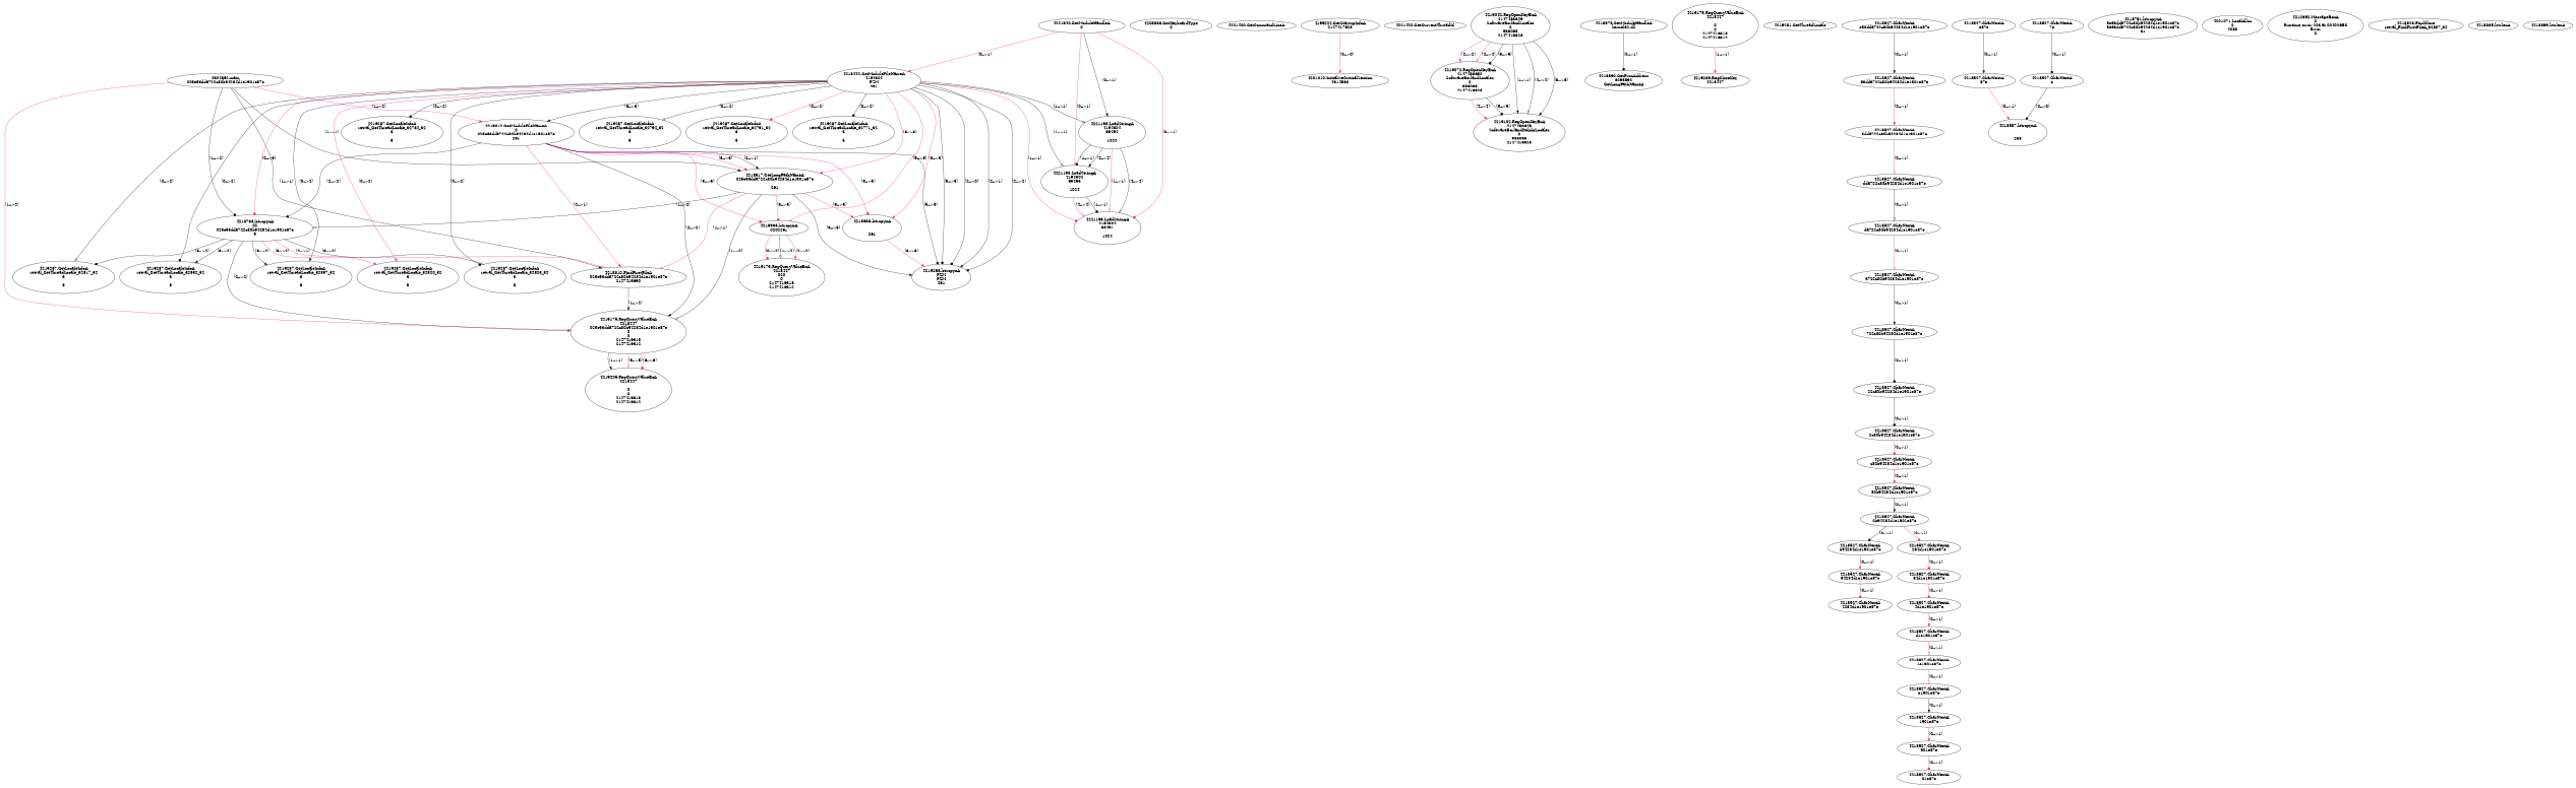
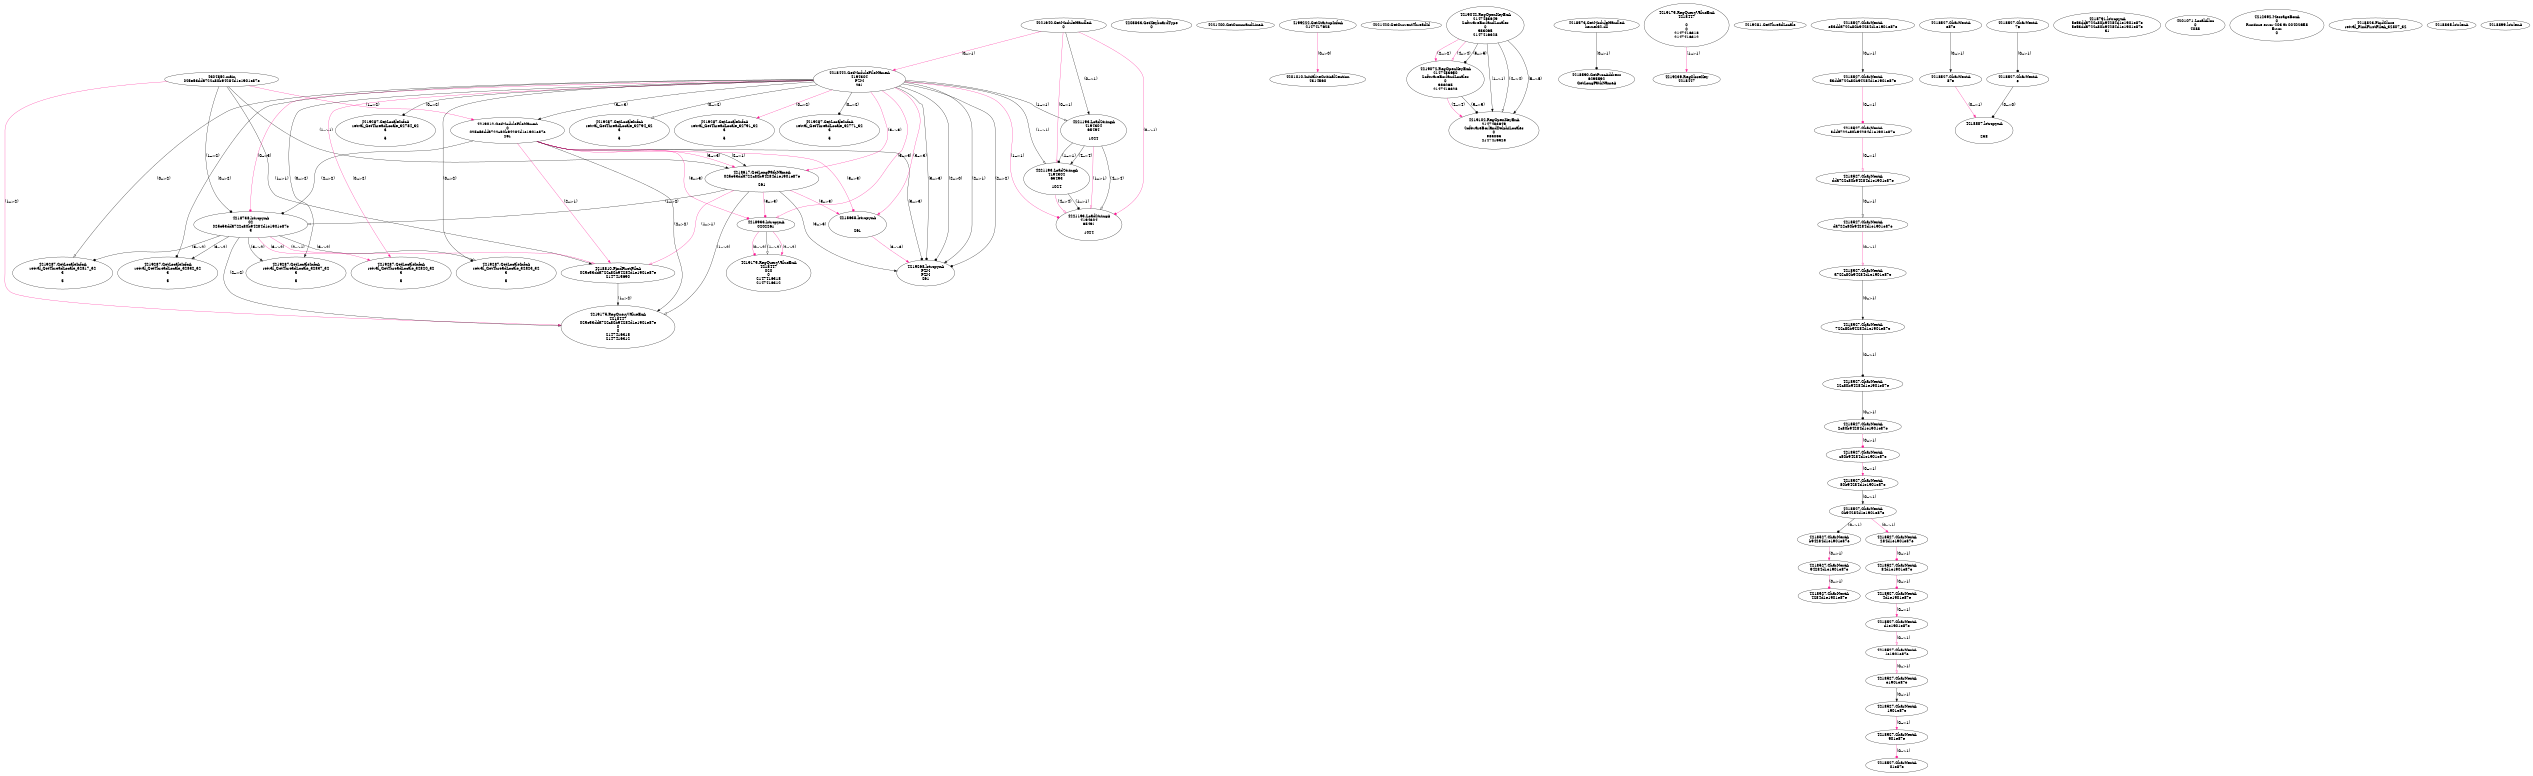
  digraph {
    fontname="DejaVu Serif"
    node [fontname="DejaVu Serif"]
    edge [arrowhead=normal color=black fontname="DejaVu Serif"]
    n1 [label="4304852.main\n025e53dda722c80b94284d1e1901e87e"]
    n2 [label="4219012.GetModuleFileNameA\n0\n025e53dda722c80b94284d1e1901e87e\n261"]
    n3 [label="4218617.GetLongPathNameA\n025e53dda722c80b94284d1e1901e87e\n\n261"]
    n4 [label="4218738.lstrcpynA\n02\n025e53dda722c80b94284d1e1901e87e\n3"]
    n5 [label="4218810.FindFirstFileA\n025e53dda722c80b94284d1e1901e87e\n2147415690"]
    n6 [label="4219175.RegQueryValueExA\n4218447\n025e53dda722c80b94284d1e1901e87e\n0\n0\n2147416318\n2147416312"]
    n7 [label="4218638.lstrcpynA\n\n\n261"]
    n8 [label="4219268.lstrcpynA\nPZM\nPZM\n261"]
    n9 [label="4218933.lstrcpynA\n0202261"]
    n10 [label="4219287.GetLocaleInfoA\nretval_GetThreadLocale_32823_32\n3\n\n5"]
    n11 [label="4219287.GetLocaleInfoA\nretval_GetThreadLocale_32832_32\n3\n\n5"]
    n12 [label="4219287.GetLocaleInfoA\nretval_GetThreadLocale_32817_32\n3\n\n5"]
    n13 [label="4219287.GetLocaleInfoA\nretval_GetThreadLocale_32820_32\n3\n\n5"]
    n14 [label="4219287.GetLocaleInfoA\nretval_GetThreadLocale_32837_32\n3\n\n5"]
-   n15 [label="4219205.RegQueryValueExA\n4218447\n\n0\n0\n2147416318\n2147416312"]
    n16 [label="4221640.GetModuleHandleA\n0"]
    n17 [label="4218442.GetModuleFileNameA\n4194304\nPZM\n261"]
    n18 [label="4221193.LoadStringA\n4194304\n65494\n\n1024"]
    n19 [label="4221193.LoadStringA\n4194304\n65493\n\n1024"]
    n20 [label="4221193.LoadStringA\n4194304\n65491\n\n1024"]
    n21 [label="4219287.GetLocaleInfoA\nretval_GetThreadLocale_32784_32\n3\n\n5"]
    n22 [label="4219287.GetLocaleInfoA\nretval_GetThreadLocale_32794_32\n3\n\n5"]
    n23 [label="4219287.GetLocaleInfoA\nretval_GetThreadLocale_32791_32\n3\n\n5"]
    n24 [label="4219287.GetLocaleInfoA\nretval_GetThreadLocale_32771_32\n3\n\n5"]
    n25 [label="4208833.GetKeyboardType\n0"]
    n26 [label="4221400.GetCommandLineA\n"]
    n27 [label="4199222.GetStartupInfoA\n2147417628"]
    n28 [label="4201010.InitializeCriticalSection\n4314560"]
    n29 [label="4221420.GetCurrentThreadId\n"]
    n30 [label="4219175.RegQueryValueExA\n4218447\n020\n0\n2147416318\n2147416312"]
    n31 [label="4219042.RegOpenKeyExA\n2147483649\nSoftware\Borland\Locales\n0\n983065\n2147416328"]
    n32 [label="4219072.RegOpenKeyExA\n2147483650\nSoftware\Borland\Locales\n0\n983065\n2147416328"]
    n33 [label="4219102.RegOpenKeyExA\n2147483649\nSoftware\Borland\Delphi\Locales\n0\n983065\n2147416328"]
    n34 [label="4218573.GetModuleHandleA\nkernel32.dll"]
    n35 [label="4218590.GetProcAddress\n6295592\nGetLongPathNameA"]
    n36 [label="4219175.RegQueryValueExA\n4218447\n\n0\n0\n2147416318\n2147416312"]
    n37 [label="4219239.RegCloseKey\n4218447"]
    n38 [label="4219281.GetThreadLocale\n"]
    n39 [label="4218527.CharNextA\ne53dda722c80b94284d1e1901e87e"]
    n40 [label="4218527.CharNextA\n53dda722c80b94284d1e1901e87e"]
    n41 [label="4218527.CharNextA\n3dda722c80b94284d1e1901e87e"]
    n42 [label="4218527.CharNextA\ndda722c80b94284d1e1901e87e"]
    n43 [label="4218527.CharNextA\nda722c80b94284d1e1901e87e"]
    n44 [label="4218527.CharNextA\na722c80b94284d1e1901e87e"]
    n45 [label="4218527.CharNextA\n722c80b94284d1e1901e87e"]
    n46 [label="4218527.CharNextA\n22c80b94284d1e1901e87e"]
    n47 [label="4218527.CharNextA\n2c80b94284d1e1901e87e"]
    n48 [label="4218527.CharNextA\nc80b94284d1e1901e87e"]
    n49 [label="4218527.CharNextA\n80b94284d1e1901e87e"]
    n50 [label="4218527.CharNextA\n0b94284d1e1901e87e"]
    n51 [label="4218527.CharNextA\nb94284d1e1901e87e"]
    n52 [label="4218527.CharNextA\n284d1e1901e87e"]
    n53 [label="4218527.CharNextA\n94284d1e1901e87e"]
    n54 [label="4218527.CharNextA\n4284d1e1901e87e"]
    n55 [label="4218527.CharNextA\n84d1e1901e87e"]
    n56 [label="4218527.CharNextA\n4d1e1901e87e"]
    n57 [label="4218527.CharNextA\nd1e1901e87e"]
    n58 [label="4218527.CharNextA\n1e1901e87e"]
    n59 [label="4218527.CharNextA\ne1901e87e"]
    n60 [label="4218527.CharNextA\n1901e87e"]
    n61 [label="4218527.CharNextA\n901e87e"]
    n62 [label="4218527.CharNextA\n01e87e"]
    n63 [label="4218527.CharNextA\ne87e"]
    n64 [label="4218527.CharNextA\n87e"]
    n65 [label="4218887.lstrcpynA\n\n\n258"]
    n66 [label="4218527.CharNextA\n7e"]
    n67 [label="4218527.CharNextA\ne"]
    n68 [label="4218791.lstrcpynA\n5e53dda722c80b94284d1e1901e87e\n5e53dda722c80b94284d1e1901e87e\n31"]
    n69 [label="4201071.LocalAlloc\n0\n4088"]
    n70 [label="4212392.MessageBoxA\n0\nRuntime error 203 at 004026E8\nError\n0"]
    n71 [label="4218823.FindClose\nretval_FindFirstFileA_32807_32"]
    n72 [label="4218835.lstrlenA\n"]
    n73 [label="4218899.lstrlenA\n"]
    n1 -> n2 [color=deeppink label="(1-->2)"]
    n1 -> n3 [label="(1-->1)"]
    n1 -> n4 [arrowhead=dot label="(1-->2)"]
    n1 -> n5 [label="(1-->1)"]
    n1 -> n6 [color=deeppink label="(1-->2)"]
    n2 -> n3 [label="(2-->1)"]
    n2 -> n3 [color=deeppink label="(3-->3)"]
    n2 -> n4 [arrowhead=dot label="(2-->2)"]
    n2 -> n5 [color=deeppink label="(2-->1)"]
    n2 -> n6 [label="(2-->2)"]
    n2 -> n7 [arrowhead=dot color=deeppink label="(3-->3)"]
    n2 -> n8 [arrowhead=dot label="(3-->3)"]
    n2 -> n9 [arrowhead=dot color=deeppink label="(3-->3)"]
    n3 -> n4 [arrowhead=onormal label="(1-->2)"]
    n3 -> n5 [arrowhead=onormal color=deeppink label="(1-->1)"]
    n3 -> n6 [arrowhead=onormal label="(1-->2)"]
    n3 -> n7 [color=deeppink label="(3-->3)"]
    n3 -> n8 [label="(3-->3)"]
    n3 -> n9 [arrowhead=dot color=deeppink label="(3-->3)"]
    n4 -> n5 [arrowhead=onormal color=deeppink label="(2-->1)"]
    n4 -> n6 [arrowhead=onormal label="(2-->2)"]
    n4 -> n10 [arrowhead=onormal label="(3-->2)"]
    n4 -> n11 [label="(3-->2)"]
    n4 -> n12 [arrowhead=dot label="(3-->2)"]
    n4 -> n13 [color=deeppink label="(3-->2)"]
    n4 -> n14 [label="(3-->2)"]
    n5 -> n6 [label="(1-->2)"]
-   n6 -> n15 [label="(1-->1)"]
-   n6 -> n15 [arrowhead=onormal color=deeppink label="(5-->5)"]
-   n6 -> n15 [arrowhead=dot color=deeppink label="(6-->6)"]
    n7 -> n8 [color=deeppink label="(3-->3)"]
    n9 -> n30 [arrowhead=onormal label="(1-->2)"]
    n9 -> n30 [color=deeppink label="(2-->2)"]
    n9 -> n30 [arrowhead=dot color=deeppink label="(0-->2)"]
    n16 -> n17 [color=deeppink label="(0-->1)"]
    n16 -> n18 [label="(0-->1)"]
    n16 -> n19 [arrowhead=onormal color=deeppink label="(0-->1)"]
    n16 -> n20 [arrowhead=dot color=deeppink label="(0-->1)"]
    n17 -> n2 [label="(3-->3)"]
    n17 -> n3 [color=deeppink label="(3-->3)"]
    n17 -> n4 [arrowhead=dot color=deeppink label="(0-->3)"]
    n17 -> n7 [color=deeppink label="(3-->3)"]
    n17 -> n8 [label="(2-->1)"]
    n17 -> n8 [arrowhead=dot label="(2-->2)"]
    n17 -> n8 [arrowhead=dot label="(3-->3)"]
    n17 -> n8 [arrowhead=dot label="(2-->0)"]
    n17 -> n9 [arrowhead=onormal color=deeppink label="(3-->3)"]
    n17 -> n10 [arrowhead=dot label="(0-->2)"]
    n17 -> n11 [arrowhead=dot label="(0-->2)"]
    n17 -> n12 [arrowhead=onormal label="(0-->2)"]
    n17 -> n13 [color=deeppink label="(0-->2)"]
    n17 -> n14 [label="(0-->2)"]
    n17 -> n18 [arrowhead=onormal label="(1-->1)"]
    n17 -> n19 [arrowhead=onormal label="(1-->1)"]
    n17 -> n20 [arrowhead=dot color=deeppink label="(1-->1)"]
    n17 -> n21 [arrowhead=dot label="(0-->2)"]
    n17 -> n22 [arrowhead=onormal label="(0-->2)"]
    n17 -> n23 [color=deeppink label="(0-->2)"]
    n17 -> n24 [arrowhead=dot label="(0-->2)"]
    n18 -> n19 [arrowhead=dot label="(1-->1)"]
    n18 -> n19 [label="(4-->4)"]
    n18 -> n20 [arrowhead=onormal color=deeppink label="(1-->1)"]
    n18 -> n20 [arrowhead=onormal label="(4-->4)"]
    n19 -> n20 [arrowhead=dot label="(1-->1)"]
    n19 -> n20 [arrowhead=onormal color=deeppink label="(4-->4)"]
    n27 -> n28 [color=deeppink label="(0-->0)"]
    n31 -> n32 [color=deeppink label="(2-->2)"]
    n31 -> n32 [arrowhead=onormal color=deeppink label="(4-->4)"]
    n31 -> n32 [arrowhead=dot label="(5-->5)"]
    n31 -> n33 [label="(1-->1)"]
    n31 -> n33 [arrowhead=onormal label="(4-->4)"]
    n31 -> n33 [label="(5-->5)"]
    n32 -> n33 [color=deeppink label="(4-->4)"]
    n32 -> n33 [arrowhead=dot label="(5-->5)"]
    n34 -> n35 [arrowhead=dot label="(0-->1)"]
    n36 -> n37 [color=deeppink label="(1-->1)"]
    n39 -> n40 [label="(0-->1)"]
-   n40 -> n41 [color=deeppink label="(0-->1)"]
+   n40 -> n41 [arrowhead=dot color=deeppink label="(0-->1)"]
    n41 -> n42 [arrowhead=onormal color=deeppink label="(0-->1)"]
    n42 -> n43 [arrowhead=onormal label="(0-->1)"]
    n43 -> n44 [arrowhead=onormal color=deeppink label="(0-->1)"]
    n44 -> n45 [label="(0-->1)"]
    n45 -> n46 [arrowhead=dot label="(0-->1)"]
    n46 -> n47 [arrowhead=dot label="(0-->1)"]
    n47 -> n48 [arrowhead=dot color=deeppink label="(0-->1)"]
    n48 -> n49 [color=deeppink label="(0-->1)"]
    n49 -> n50 [label="(0-->1)"]
    n50 -> n51 [arrowhead=dot label="(0-->1)"]
    n50 -> n52 [color=deeppink label="(0-->1)"]
    n51 -> n53 [color=deeppink label="(0-->1)"]
    n52 -> n55 [arrowhead=dot color=deeppink label="(0-->1)"]
    n53 -> n54 [arrowhead=dot color=deeppink label="(0-->1)"]
    n55 -> n56 [arrowhead=dot color=deeppink label="(0-->1)"]
    n56 -> n57 [color=deeppink label="(0-->1)"]
    n57 -> n58 [arrowhead=onormal color=deeppink label="(0-->1)"]
    n58 -> n59 [arrowhead=onormal color=deeppink label="(0-->1)"]
    n59 -> n60 [label="(0-->1)"]
    n60 -> n61 [color=deeppink label="(0-->1)"]
    n61 -> n62 [arrowhead=dot color=deeppink label="(0-->1)"]
    n63 -> n64 [label="(0-->1)"]
    n64 -> n65 [color=deeppink label="(0-->1)"]
    n66 -> n67 [arrowhead=dot label="(0-->1)"]
    n67 -> n65 [arrowhead=dot label="(0-->0)"]
  }
